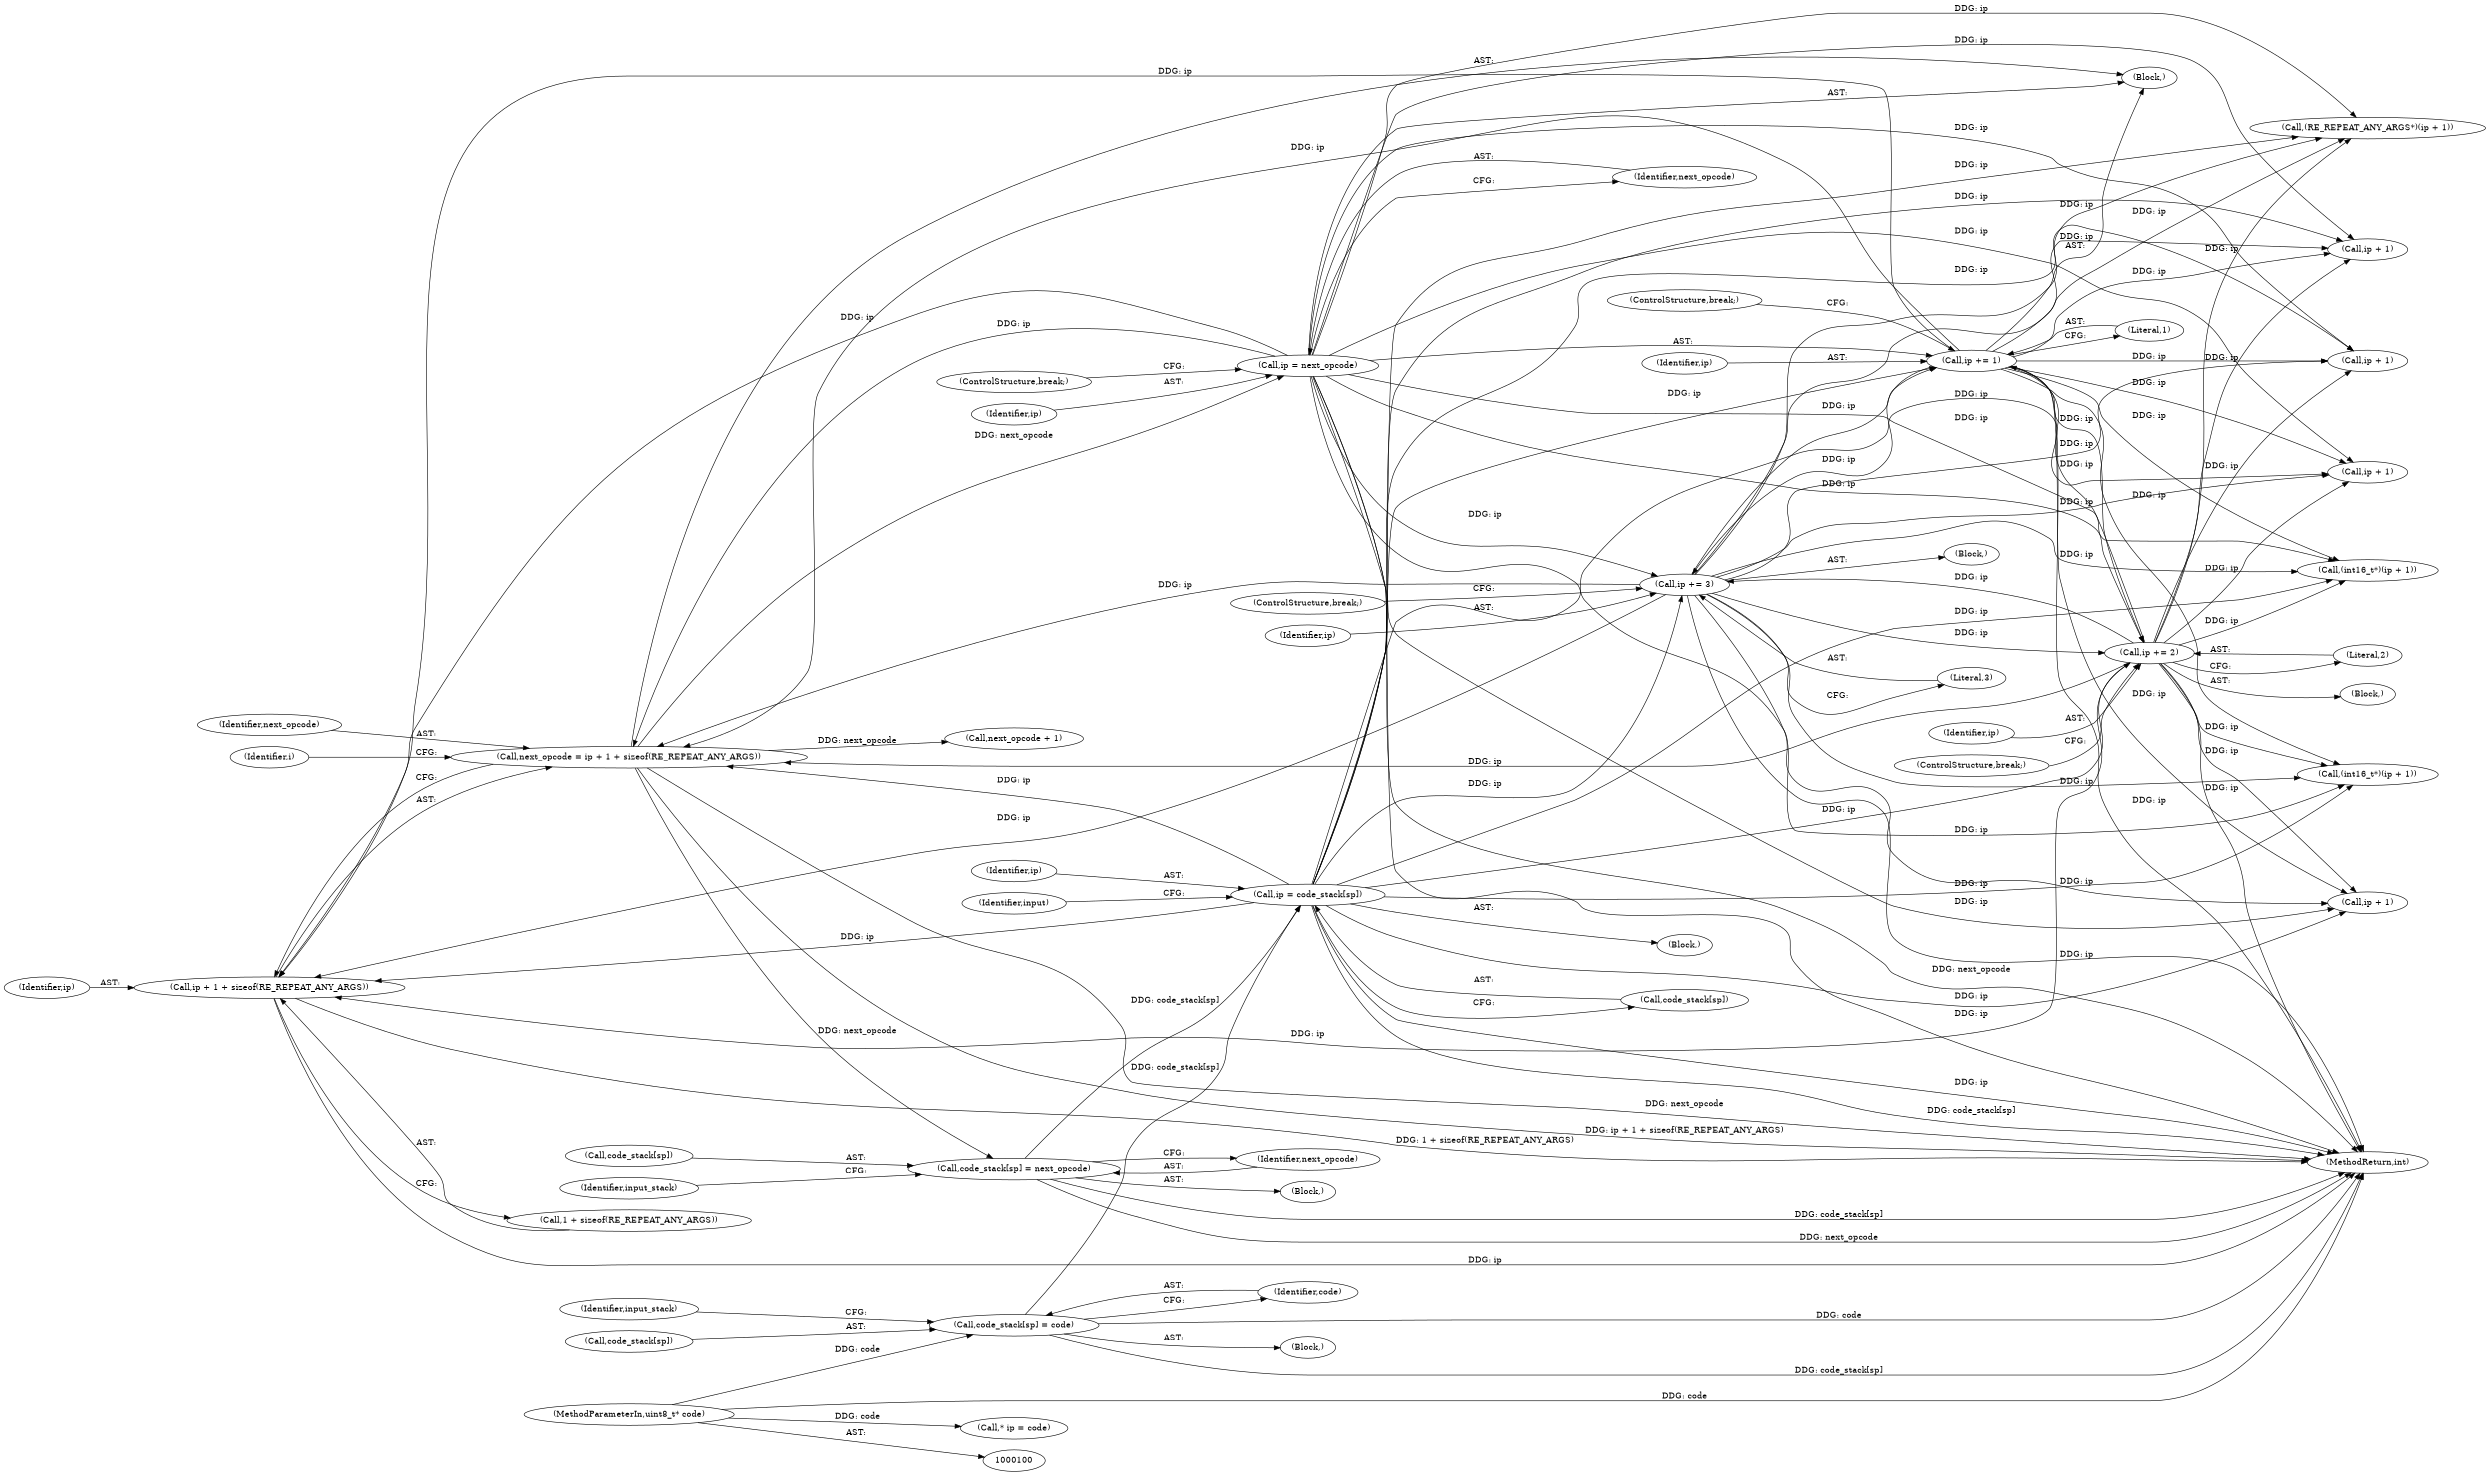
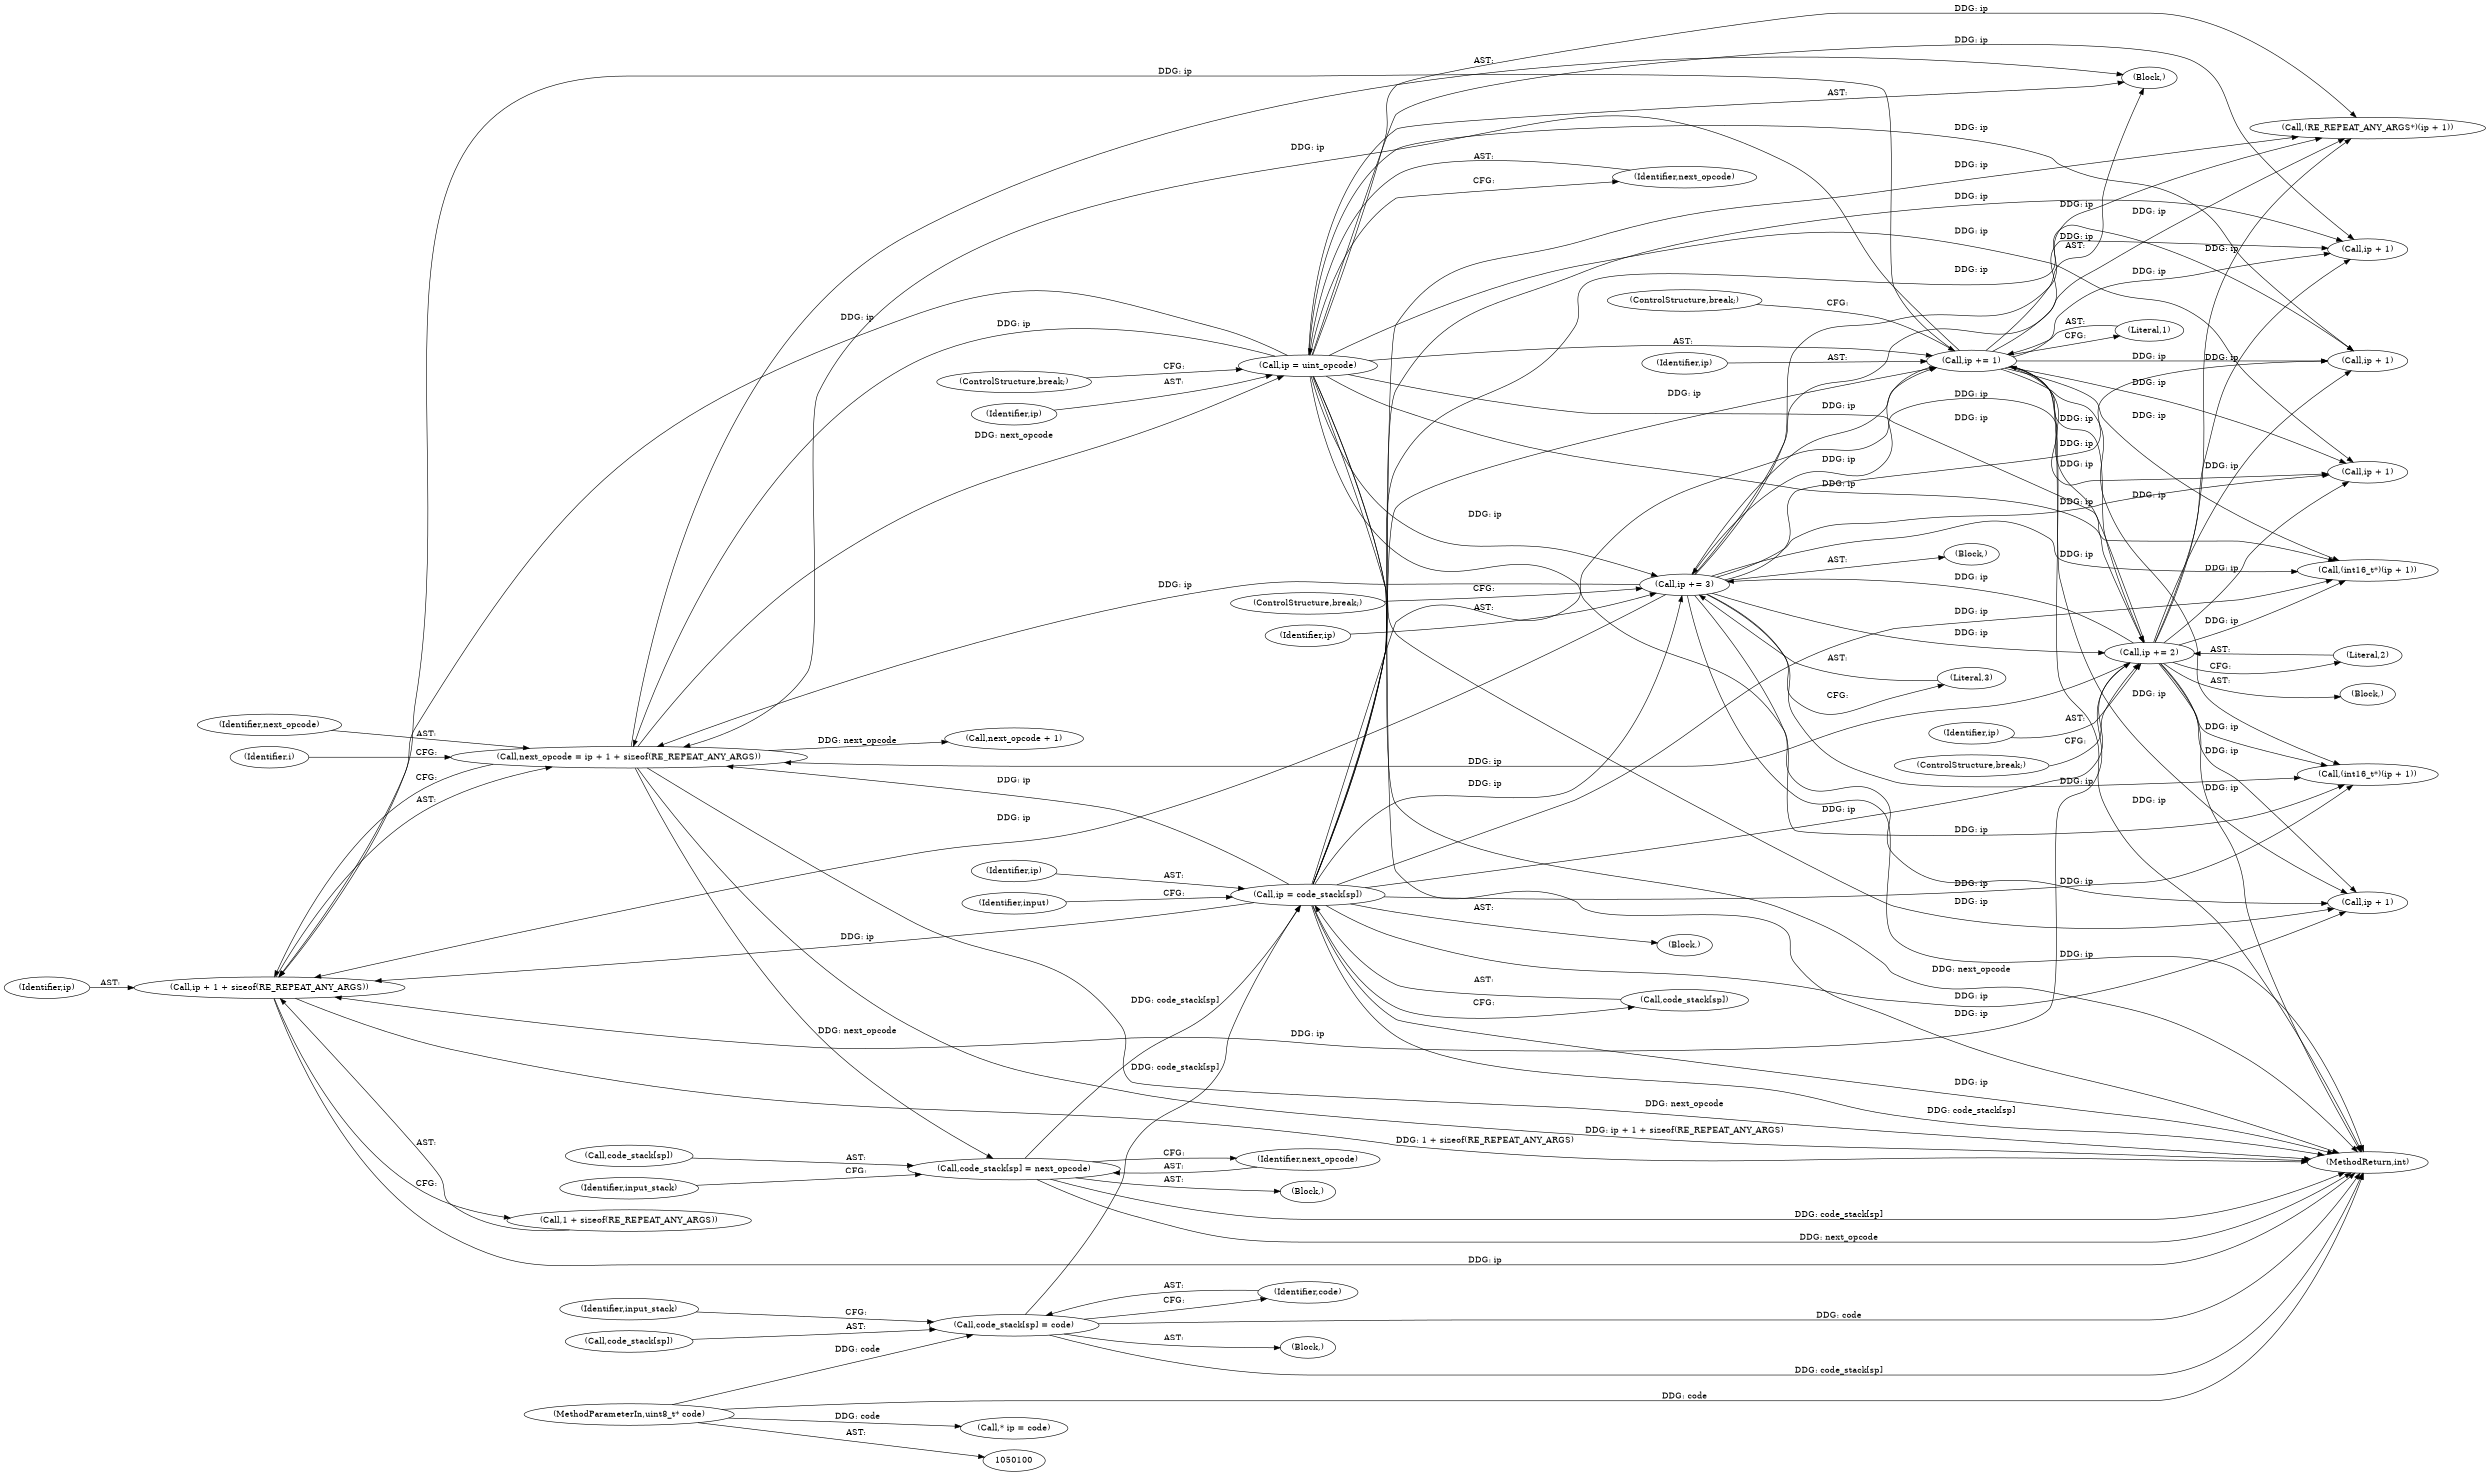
  digraph {
    rankdir=LR
    n1 [label="(Call,ip + 1 + sizeof(RE_REPEAT_ANY_ARGS))"]
    n2 [label="(Call,next_opcode = ip + 1 + sizeof(RE_REPEAT_ANY_ARGS))"]
    n3 [label="(MethodReturn,int)"]
    n4 [label="(Call,1 + sizeof(RE_REPEAT_ANY_ARGS))"]
    n5 [label="(Call,code_stack[sp] = next_opcode)"]
-   n6 [label="(Call,ip = next_opcode)"]
+   n6 [label="(Call,ip = uint_opcode)"]
    n7 [label="(Call,next_opcode + 1)"]
    n8 [label="(Block,)"]
    n9 [label="(Call,ip = code_stack[sp])"]
    n10 [label="(Call,ip += 3)"]
    n11 [label="(Call,ip += 1)"]
    n12 [label="(Call,ip += 2)"]
    n13 [label="(Call,ip + 1)"]
    n14 [label="(Call,code_stack[sp])"]
    n15 [label="(Call,(RE_REPEAT_ANY_ARGS*)(ip + 1))"]
    n16 [label="(Call,ip + 1)"]
    n17 [label="(Block,)"]
    n18 [label="(Call,(int16_t*)(ip + 1))"]
    n19 [label="(Call,(int16_t*)(ip + 1))"]
    n20 [label="(Call,ip + 1)"]
    n21 [label="(Call,ip + 1)"]
    n22 [label="(Literal,3)"]
    n23 [label="(Block,)"]
    n24 [label="(Literal,1)"]
    n25 [label="(Literal,2)"]
    n26 [label="(Block,)"]
    n27 [label="(Identifier,next_opcode)"]
    n28 [label="(Block,)"]
    n29 [label="(Identifier,next_opcode)"]
    n30 [label="(Call,code_stack[sp] = code)"]
    n31 [label="(Identifier,code)"]
    n32 [label="(Block,)"]
    n33 [label="(MethodParameterIn,uint8_t* code)"]
    n34 [label="(Call,* ip = code)"]
-   1000100
+   1000100 [label=1050100]
    n36 [label="(ControlStructure,break;)"]
    n37 [label="(ControlStructure,break;)"]
    n38 [label="(Identifier,i)"]
    n39 [label="(Identifier,ip)"]
    n40 [label="(ControlStructure,break;)"]
    n41 [label="(Identifier,next_opcode)"]
    n42 [label="(Identifier,input_stack)"]
    n43 [label="(Call,code_stack[sp])"]
    n44 [label="(ControlStructure,break;)"]
    n45 [label="(Identifier,input_stack)"]
    n46 [label="(Identifier,ip)"]
    n47 [label="(Call,code_stack[sp])"]
    n48 [label="(Identifier,input)"]
    n49 [label="(Identifier,ip)"]
    n50 [label="(Identifier,ip)"]
    n51 [label="(Identifier,ip)"]
    n52 [label="(Identifier,ip)"]
    n1 -> n2 [label="AST: "]
    n1 -> n3 [label="DDG: 1 + sizeof(RE_REPEAT_ANY_ARGS)"]
    n1 -> n3 [label="DDG: ip"]
    n1 -> n4 [label="CFG: "]
    n2 -> n1 [label="CFG: "]
    n2 -> n3 [label="DDG: next_opcode"]
    n2 -> n3 [label="DDG: ip + 1 + sizeof(RE_REPEAT_ANY_ARGS)"]
    n2 -> n5 [label="DDG: next_opcode"]
    n2 -> n6 [label="DDG: next_opcode"]
    n2 -> n7 [label="DDG: next_opcode"]
    n2 -> n8 [label="AST: "]
    n4 -> n1 [label="AST: "]
    n5 -> n3 [label="DDG: code_stack[sp]"]
    n5 -> n3 [label="DDG: next_opcode"]
    n5 -> n9 [label="DDG: code_stack[sp]"]
    n5 -> n27 [label="CFG: "]
    n5 -> n28 [label="AST: "]
    n6 -> n1 [label="DDG: ip"]
    n6 -> n2 [label="DDG: ip"]
    n6 -> n3 [label="DDG: next_opcode"]
    n6 -> n3 [label="DDG: ip"]
    n6 -> n8 [label="AST: "]
    n6 -> n10 [label="DDG: ip"]
    n6 -> n11 [label="AST: "]
    n6 -> n12 [label="DDG: ip"]
    n6 -> n13 [label="DDG: ip"]
    n6 -> n15 [label="DDG: ip"]
    n6 -> n16 [label="DDG: ip"]
    n6 -> n18 [label="DDG: ip"]
    n6 -> n19 [label="DDG: ip"]
    n6 -> n20 [label="DDG: ip"]
    n6 -> n21 [label="DDG: ip"]
    n6 -> n29 [label="CFG: "]
    n9 -> n1 [label="DDG: ip"]
    n9 -> n2 [label="DDG: ip"]
    n9 -> n3 [label="DDG: code_stack[sp]"]
    n9 -> n3 [label="DDG: ip"]
    n9 -> n10 [label="DDG: ip"]
    n9 -> n11 [label="DDG: ip"]
    n9 -> n12 [label="DDG: ip"]
    n9 -> n13 [label="DDG: ip"]
    n9 -> n14 [label="CFG: "]
    n9 -> n15 [label="DDG: ip"]
    n9 -> n16 [label="DDG: ip"]
    n9 -> n17 [label="AST: "]
    n9 -> n18 [label="DDG: ip"]
    n9 -> n19 [label="DDG: ip"]
    n9 -> n20 [label="DDG: ip"]
    n9 -> n21 [label="DDG: ip"]
    n10 -> n1 [label="DDG: ip"]
    n10 -> n2 [label="DDG: ip"]
    n10 -> n3 [label="DDG: ip"]
    n10 -> n11 [label="DDG: ip"]
    n10 -> n12 [label="DDG: ip"]
    n10 -> n13 [label="DDG: ip"]
    n10 -> n15 [label="DDG: ip"]
    n10 -> n16 [label="DDG: ip"]
    n10 -> n18 [label="DDG: ip"]
    n10 -> n19 [label="DDG: ip"]
    n10 -> n20 [label="DDG: ip"]
    n10 -> n21 [label="DDG: ip"]
    n10 -> n22 [label="CFG: "]
    n10 -> n23 [label="AST: "]
    n11 -> n1 [label="DDG: ip"]
    n11 -> n2 [label="DDG: ip"]
    n11 -> n3 [label="DDG: ip"]
    n11 -> n8 [label="AST: "]
    n11 -> n10 [label="DDG: ip"]
    n11 -> n12 [label="DDG: ip"]
    n11 -> n13 [label="DDG: ip"]
    n11 -> n15 [label="DDG: ip"]
    n11 -> n16 [label="DDG: ip"]
    n11 -> n18 [label="DDG: ip"]
    n11 -> n19 [label="DDG: ip"]
    n11 -> n20 [label="DDG: ip"]
    n11 -> n21 [label="DDG: ip"]
    n11 -> n24 [label="CFG: "]
    n12 -> n1 [label="DDG: ip"]
    n12 -> n2 [label="DDG: ip"]
    n12 -> n3 [label="DDG: ip"]
    n12 -> n10 [label="DDG: ip"]
    n12 -> n11 [label="DDG: ip"]
    n12 -> n13 [label="DDG: ip"]
    n12 -> n15 [label="DDG: ip"]
    n12 -> n16 [label="DDG: ip"]
    n12 -> n18 [label="DDG: ip"]
    n12 -> n19 [label="DDG: ip"]
    n12 -> n20 [label="DDG: ip"]
    n12 -> n21 [label="DDG: ip"]
    n12 -> n25 [label="CFG: "]
    n12 -> n26 [label="AST: "]
    n14 -> n9 [label="AST: "]
    n22 -> n10 [label="AST: "]
    n24 -> n11 [label="AST: "]
    n25 -> n12 [label="AST: "]
    n27 -> n5 [label="AST: "]
    n29 -> n6 [label="AST: "]
    n30 -> n3 [label="DDG: code"]
    n30 -> n3 [label="DDG: code_stack[sp]"]
    n30 -> n9 [label="DDG: code_stack[sp]"]
    n30 -> n31 [label="CFG: "]
    n30 -> n32 [label="AST: "]
    n31 -> n30 [label="AST: "]
    n33 -> n3 [label="DDG: code"]
    n33 -> n30 [label="DDG: code"]
    n33 -> n34 [label="DDG: code"]
    n33 -> 1000100 [label="AST: "]
    n36 -> n6 [label="CFG: "]
    n37 -> n11 [label="CFG: "]
    n38 -> n2 [label="CFG: "]
    n39 -> n12 [label="AST: "]
    n40 -> n12 [label="CFG: "]
    n41 -> n2 [label="AST: "]
    n42 -> n30 [label="CFG: "]
    n43 -> n5 [label="AST: "]
    n44 -> n10 [label="CFG: "]
    n45 -> n5 [label="CFG: "]
    n46 -> n9 [label="AST: "]
    n47 -> n30 [label="AST: "]
    n48 -> n9 [label="CFG: "]
    n49 -> n10 [label="AST: "]
    n50 -> n11 [label="AST: "]
    n51 -> n6 [label="AST: "]
    n52 -> n1 [label="AST: "]
  }
